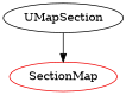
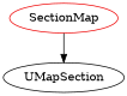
  digraph {
    n1 [color=red2 label=SectionMap shape=oval]
    UMapSection
-   UMapSection -> n1
+   n1 -> UMapSection
  }
